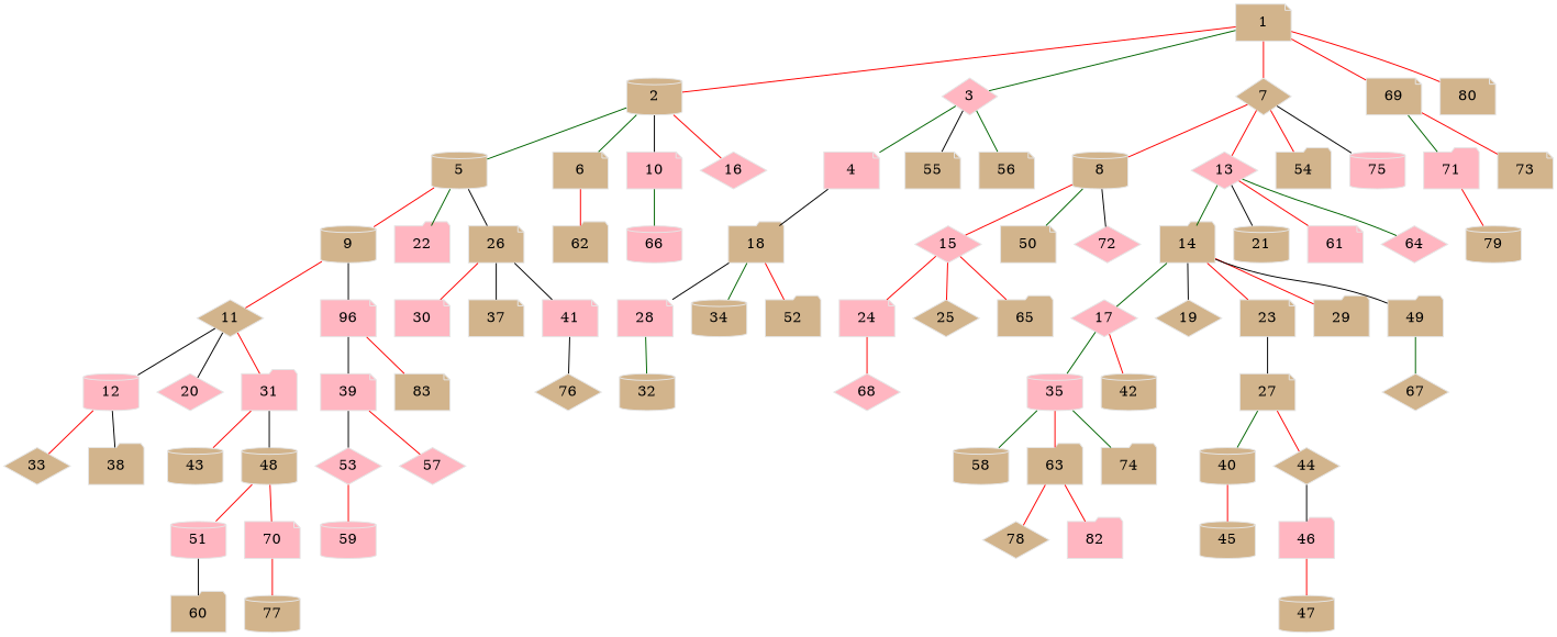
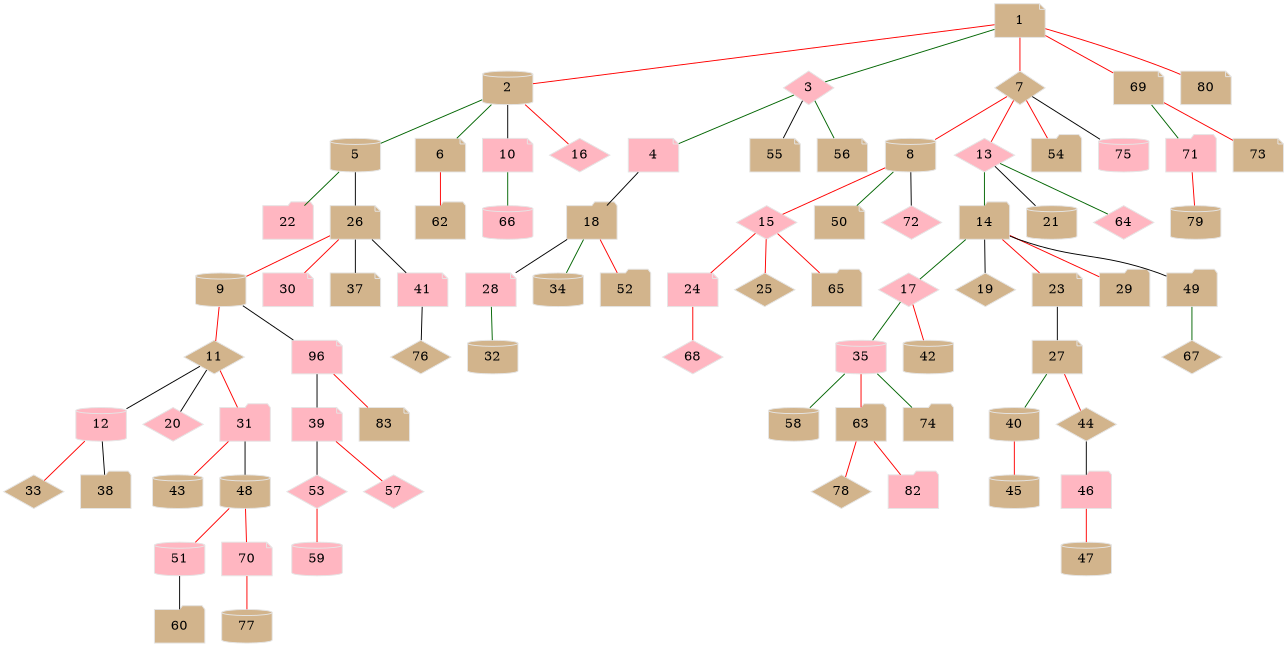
  graph {
    node [color=gray90 fillcolor=tan shape=note style=filled]
    edge [color=red]
    2 [shape=cylinder]
    1
    3 [fillcolor=lightpink shape=diamond]
    7 [shape=diamond]
    69
    80
    5 [shape=cylinder]
    6
    10 [fillcolor=lightpink]
    16 [fillcolor=lightpink shape=diamond]
    4 [fillcolor=lightpink]
    55
    56
    8 [shape=cylinder]
    13 [fillcolor=lightpink shape=diamond]
    54 [shape=folder]
    75 [fillcolor=lightpink shape=cylinder]
    71 [fillcolor=lightpink shape=folder]
    73
    9 [shape=cylinder]
    22 [fillcolor=lightpink shape=folder]
    26
    62 [shape=folder]
    66 [fillcolor=lightpink shape=cylinder]
    18 [shape=folder]
    28 [fillcolor=lightpink]
    34 [shape=cylinder]
    52 [shape=folder]
    11 [shape=diamond]
    n30 [fillcolor=lightpink label=96]
    30 [fillcolor=lightpink]
    37
    41 [fillcolor=lightpink]
    15 [fillcolor=lightpink shape=diamond]
    50
    72 [fillcolor=lightpink shape=diamond]
    14 [shape=folder]
    21 [shape=cylinder]
-   61 [fillcolor=lightpink]
    64 [fillcolor=lightpink shape=diamond]
    24 [fillcolor=lightpink]
    25 [shape=diamond]
    65 [shape=folder]
    12 [fillcolor=lightpink shape=cylinder]
    20 [fillcolor=lightpink shape=diamond]
    31 [fillcolor=lightpink shape=folder]
    39 [fillcolor=lightpink]
    83
    33 [shape=diamond]
    38 [shape=folder]
    43 [shape=cylinder]
    48 [shape=cylinder]
    17 [fillcolor=lightpink shape=diamond]
    19 [shape=diamond]
    23
    29 [shape=folder]
    49 [shape=folder]
    35 [fillcolor=lightpink shape=cylinder]
    42 [shape=cylinder]
    27
    67 [shape=diamond]
    68 [fillcolor=lightpink shape=diamond]
    58 [shape=cylinder]
    63 [shape=folder]
    74 [shape=folder]
    32 [shape=cylinder]
    40 [shape=cylinder]
    44 [shape=diamond]
    76 [shape=diamond]
    45 [shape=cylinder]
    46 [fillcolor=lightpink shape=folder]
    51 [fillcolor=lightpink shape=cylinder]
    70 [fillcolor=lightpink]
    78 [shape=diamond]
    82 [fillcolor=lightpink shape=folder]
    53 [fillcolor=lightpink shape=diamond]
    57 [fillcolor=lightpink shape=diamond]
    59 [fillcolor=lightpink shape=cylinder]
    47 [shape=cylinder]
    60 [shape=folder]
    77 [shape=cylinder]
    79 [shape=cylinder]
    2 -- 5 [color=darkgreen]
    2 -- 6 [color=darkgreen]
    2 -- 10 [color=black]
    2 -- 16
    1 -- 2
    1 -- 3 [color=darkgreen]
    1 -- 7
    1 -- 69
    1 -- 80
    3 -- 4 [color=darkgreen]
    3 -- 55 [color=black]
    3 -- 56 [color=darkgreen]
    7 -- 8
    7 -- 13
    7 -- 54
    7 -- 75 [color=black]
    69 -- 71 [color=darkgreen]
    69 -- 73
-   5 -- 9
+   26 -- 9
    5 -- 22 [color=darkgreen]
    5 -- 26 [color=black]
    6 -- 62
    10 -- 66 [color=darkgreen]
    4 -- 18 [color=black]
    8 -- 15
    8 -- 50 [color=darkgreen]
    8 -- 72 [color=black]
    13 -- 14 [color=darkgreen]
    13 -- 21 [color=black]
-   13 -- 61
    13 -- 64 [color=darkgreen]
    71 -- 79
    9 -- 11
    9 -- n30 [color=black]
    26 -- 30
    26 -- 37 [color=black]
    26 -- 41 [color=black]
    18 -- 28 [color=black]
    18 -- 34 [color=darkgreen]
    18 -- 52
    28 -- 32 [color=darkgreen]
    11 -- 12 [color=black]
    11 -- 20 [color=black]
    11 -- 31
    n30 -- 39 [color=black]
    n30 -- 83
    41 -- 76 [color=black]
    15 -- 24
    15 -- 25
    15 -- 65
    14 -- 17 [color=darkgreen]
    14 -- 19 [color=black]
    14 -- 23
    14 -- 29
    14 -- 49 [color=black]
    24 -- 68
    12 -- 33
    12 -- 38 [color=black]
    31 -- 43
    31 -- 48 [color=black]
    39 -- 53 [color=black]
    39 -- 57
    48 -- 51
    48 -- 70
    17 -- 35 [color=darkgreen]
    17 -- 42
    23 -- 27 [color=black]
    49 -- 67 [color=darkgreen]
    35 -- 58 [color=darkgreen]
    35 -- 63
    35 -- 74 [color=darkgreen]
    27 -- 40 [color=darkgreen]
    27 -- 44
    63 -- 78
    63 -- 82
    40 -- 45
    44 -- 46 [color=black]
    46 -- 47
    51 -- 60 [color=black]
    70 -- 77
    53 -- 59
  }
